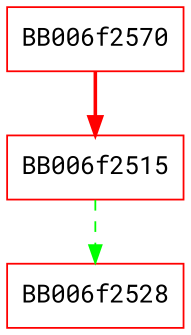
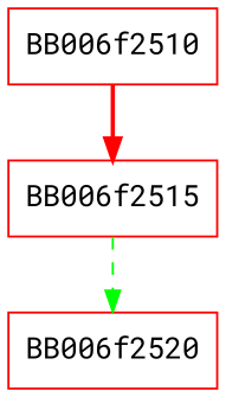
  digraph {
    fontname="Roboto Mono"
    splines=ortho
    node [color=red fontname="Roboto Mono" shape=box]
    edge [fontname="Roboto Mono"]
-   BB006f2510 [label=BB006f2570]
+   BB006f2510
    BB006f2515
-   BB006f2520 [label=BB006f2528]
+   BB006f2520
    BB006f2510 -> BB006f2515 [color=red style=bold]
    BB006f2515 -> BB006f2520 [color=green style=dashed]
  }
